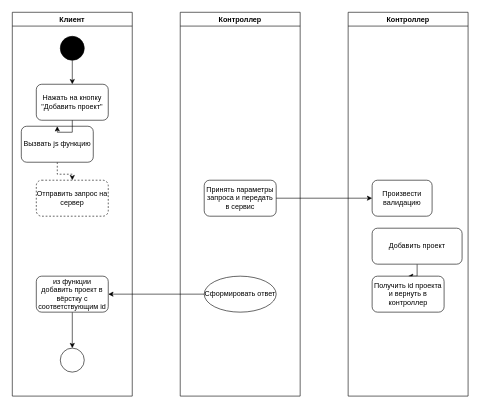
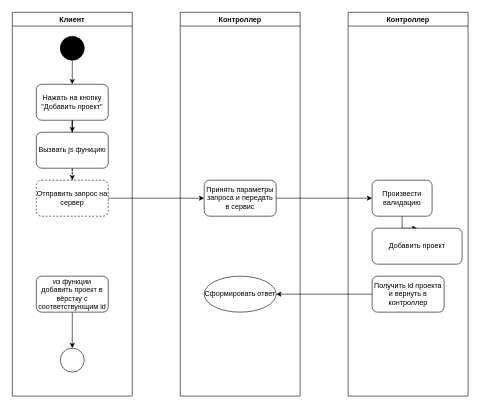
  <mxCell id="0" />
  <mxCell id="1" parent="0" />
  <mxCell id="2" value="Клиент" style="swimlane;whiteSpace=wrap;html=1;" vertex="1" parent="1"><mxGeometry x="20" y="20" width="200" height="640" as="geometry" /></mxCell>
  <mxCell id="3" value="Нажать на кнопку&lt;br&gt;&quot;Добавить проект&quot;" style="rounded=1;whiteSpace=wrap;html=1;" vertex="1" parent="2"><mxGeometry x="40" y="120" width="120" height="60" as="geometry" /></mxCell>
  <mxCell id="4" style="edgeStyle=orthogonalEdgeStyle;rounded=0;orthogonalLoop=1;jettySize=auto;html=1;entryX=0.5;entryY=0;entryDx=0;entryDy=0;" edge="1" parent="2" source="5" target="3"><mxGeometry relative="1" as="geometry" /></mxCell>
  <mxCell id="5" value="" style="ellipse;whiteSpace=wrap;html=1;aspect=fixed;fillColor=#000000;" vertex="1" parent="2"><mxGeometry x="80" y="40" width="40" height="40" as="geometry" /></mxCell>
  <mxCell id="6" style="edgeStyle=orthogonalEdgeStyle;rounded=0;orthogonalLoop=1;jettySize=auto;html=1;dashed=1;" edge="1" parent="2" source="7" target="9"><mxGeometry relative="1" as="geometry" /></mxCell>
- <mxCell id="7" value="Вызвать js функцию" style="rounded=1;whiteSpace=wrap;html=1;" vertex="1" parent="2"><mxGeometry x="15" y="190" width="120" height="60" as="geometry" /></mxCell>
+ <mxCell id="7" value="Вызвать js функцию" style="rounded=1;whiteSpace=wrap;html=1;" vertex="1" parent="2"><mxGeometry x="40" y="200" width="120" height="60" as="geometry" /></mxCell>
  <mxCell id="8" style="edgeStyle=orthogonalEdgeStyle;rounded=0;orthogonalLoop=1;jettySize=auto;html=1;entryX=0.5;entryY=0;entryDx=0;entryDy=0;" edge="1" parent="2" source="3" target="7"><mxGeometry relative="1" as="geometry" /></mxCell>
  <mxCell id="9" value="Отправить запрос на сервер" style="rounded=1;whiteSpace=wrap;html=1;dashed=1;" vertex="1" parent="2"><mxGeometry x="40" y="280" width="120" height="60" as="geometry" /></mxCell>
  <mxCell id="10" style="edgeStyle=orthogonalEdgeStyle;rounded=0;orthogonalLoop=1;jettySize=auto;html=1;entryX=0.5;entryY=0;entryDx=0;entryDy=0;" edge="1" parent="2" source="11" target="12"><mxGeometry relative="1" as="geometry" /></mxCell>
  <mxCell id="11" value="из функции добавить проект в вёрстку с соответствующим id" style="rounded=1;whiteSpace=wrap;html=1;" vertex="1" parent="2"><mxGeometry x="40" y="440" width="120" height="60" as="geometry" /></mxCell>
  <mxCell id="12" value="" style="ellipse;whiteSpace=wrap;html=1;aspect=fixed;" vertex="1" parent="2"><mxGeometry x="80" y="560" width="40" height="40" as="geometry" /></mxCell>
  <mxCell id="13" value="Контроллер" style="swimlane;whiteSpace=wrap;html=1;" vertex="1" parent="1"><mxGeometry x="300" y="20" width="200" height="640" as="geometry" /></mxCell>
  <mxCell id="14" value="Принять параметры запроса и передать в сервис" style="rounded=1;whiteSpace=wrap;html=1;" vertex="1" parent="13"><mxGeometry x="40" y="280" width="120" height="60" as="geometry" /></mxCell>
  <mxCell id="15" value="Сформировать ответ" style="ellipse;whiteSpace=wrap;html=1;" vertex="1" parent="13"><mxGeometry x="40" y="440" width="120" height="60" as="geometry" /></mxCell>
  <mxCell id="16" value="Контроллер" style="swimlane;whiteSpace=wrap;html=1;" vertex="1" parent="1"><mxGeometry x="580" y="20" width="200" height="640" as="geometry" /></mxCell>
+ <mxCell id="17" style="edgeStyle=orthogonalEdgeStyle;rounded=0;orthogonalLoop=1;jettySize=auto;html=1;entryX=0.5;entryY=0;entryDx=0;entryDy=0;" edge="1" parent="16" source="18" target="20"><mxGeometry relative="1" as="geometry" /></mxCell>
  <mxCell id="18" value="Произвести валидацию" style="rounded=1;whiteSpace=wrap;html=1;" vertex="1" parent="16"><mxGeometry x="40" y="280" width="100" height="60" as="geometry" /></mxCell>
- <mxCell id="19" style="edgeStyle=orthogonalEdgeStyle;rounded=0;orthogonalLoop=1;jettySize=auto;html=1;entryX=0.5;entryY=0;entryDx=0;entryDy=0;" edge="1" parent="16" source="20" target="21"><mxGeometry relative="1" as="geometry" /></mxCell>
  <mxCell id="20" value="Добавить проект" style="rounded=1;whiteSpace=wrap;html=1;" vertex="1" parent="16"><mxGeometry x="40" y="360" width="150" height="60" as="geometry" /></mxCell>
  <mxCell id="21" value="Получить id проекта и вернуть в контроллер" style="rounded=1;whiteSpace=wrap;html=1;" vertex="1" parent="16"><mxGeometry x="40" y="440" width="120" height="60" as="geometry" /></mxCell>
+ <mxCell id="22" style="edgeStyle=orthogonalEdgeStyle;rounded=0;orthogonalLoop=1;jettySize=auto;html=1;entryX=0;entryY=0.5;entryDx=0;entryDy=0;" edge="1" parent="1" source="9" target="14"><mxGeometry relative="1" as="geometry" /></mxCell>
  <mxCell id="23" style="edgeStyle=orthogonalEdgeStyle;rounded=0;orthogonalLoop=1;jettySize=auto;html=1;entryX=0;entryY=0.5;entryDx=0;entryDy=0;" edge="1" parent="1" source="14" target="18"><mxGeometry relative="1" as="geometry" /></mxCell>
- <mxCell id="25" style="edgeStyle=orthogonalEdgeStyle;rounded=0;orthogonalLoop=1;jettySize=auto;html=1;entryX=1;entryY=0.5;entryDx=0;entryDy=0;" edge="1" parent="1" source="15" target="11"><mxGeometry relative="1" as="geometry" /></mxCell>
+ <mxCell id="24" style="edgeStyle=orthogonalEdgeStyle;rounded=0;orthogonalLoop=1;jettySize=auto;html=1;entryX=1;entryY=0.5;entryDx=0;entryDy=0;" edge="1" parent="1" source="21" target="15"><mxGeometry relative="1" as="geometry" /></mxCell>
